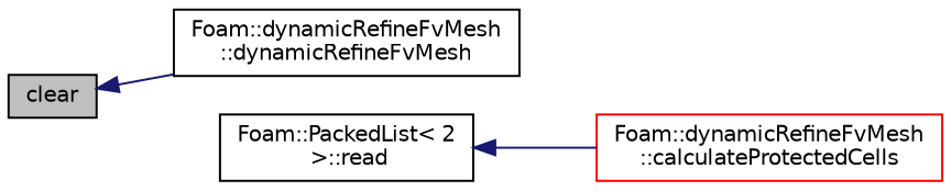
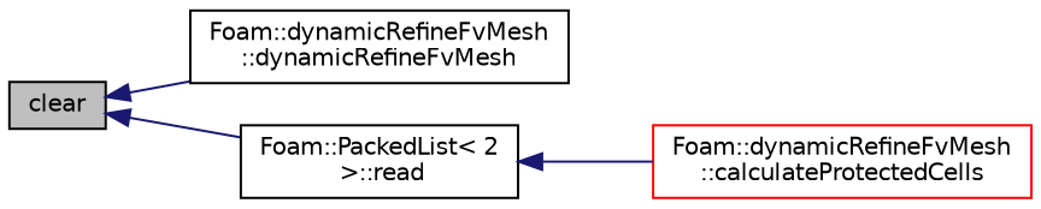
  digraph {
    rankdir=LR
    node [color=black fontname=Helvetica fontsize=10 shape=record]
    edge [color=midnightblue dir=back fontname=Helvetica fontsize=10 labelfontname=Helvetica labelfontsize=10 style=solid]
    n1 [fillcolor=grey75 fontcolor=black height=0.2 label=clear style=filled width=0.4]
    n2 [height=0.2 label="Foam::dynamicRefineFvMesh\l::dynamicRefineFvMesh" width=0.4]
    n3 [height=0.2 label="Foam::PackedList\< 2\l \>::read" width=0.4]
    n4 [color=red height=0.2 label="Foam::dynamicRefineFvMesh\l::calculateProtectedCells" width=0.4]
    n1 -> n2
+   n1 -> n3
    n3 -> n4
  }
